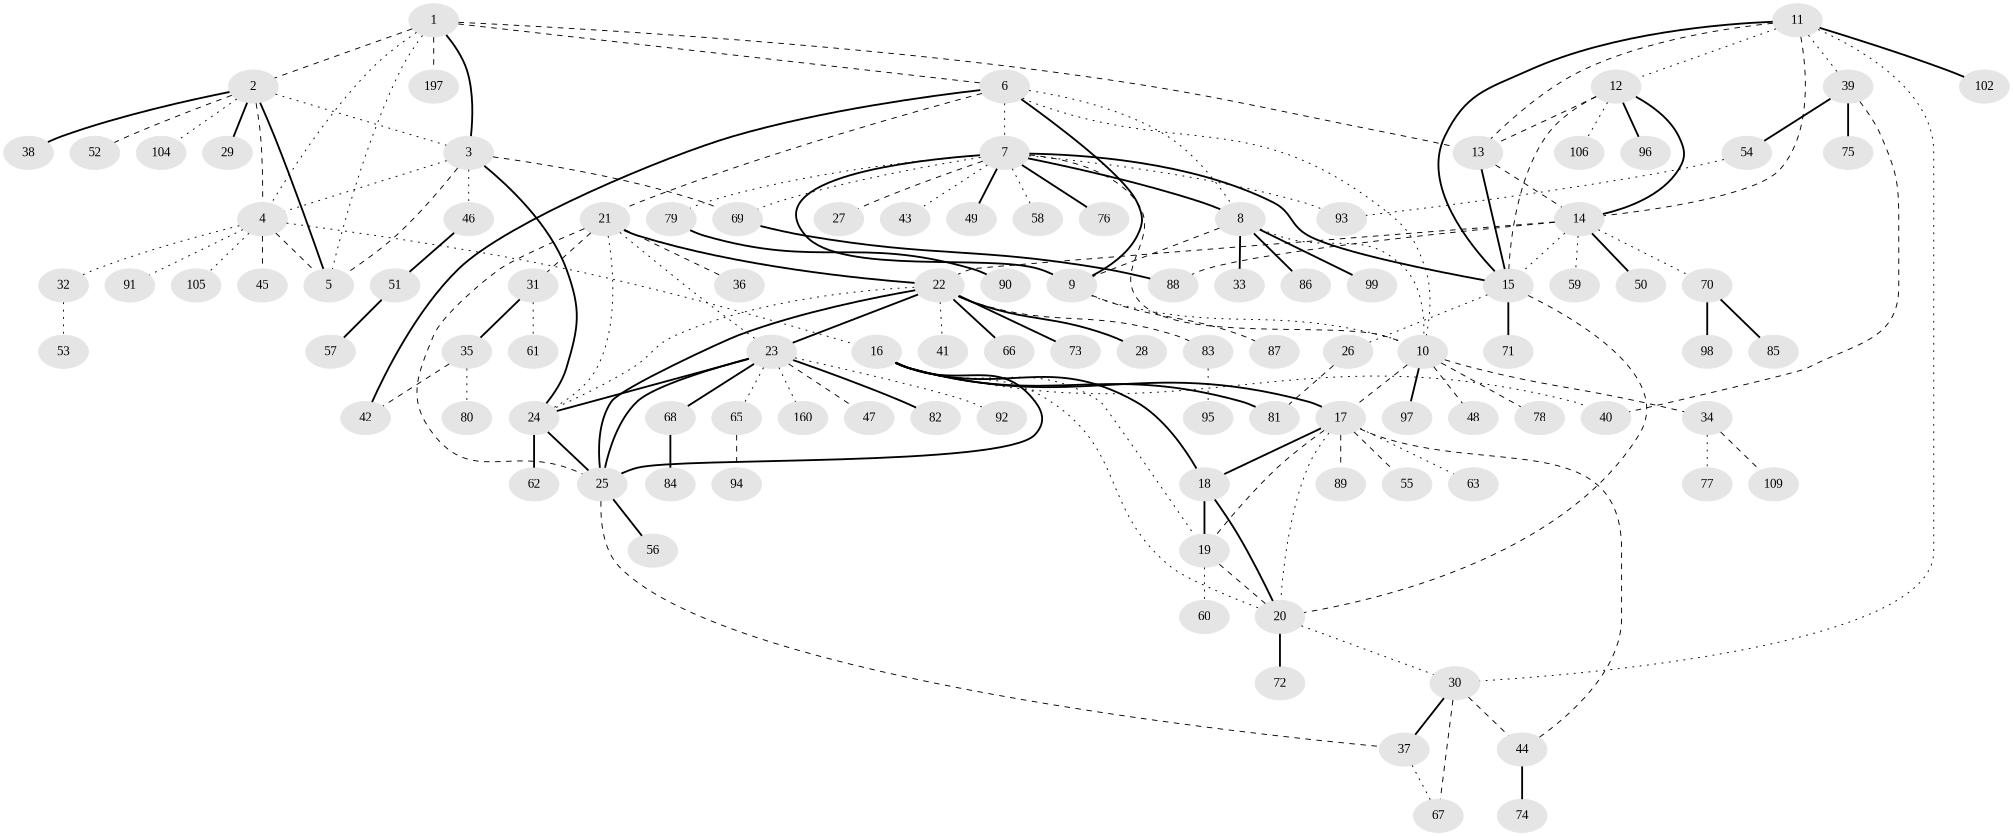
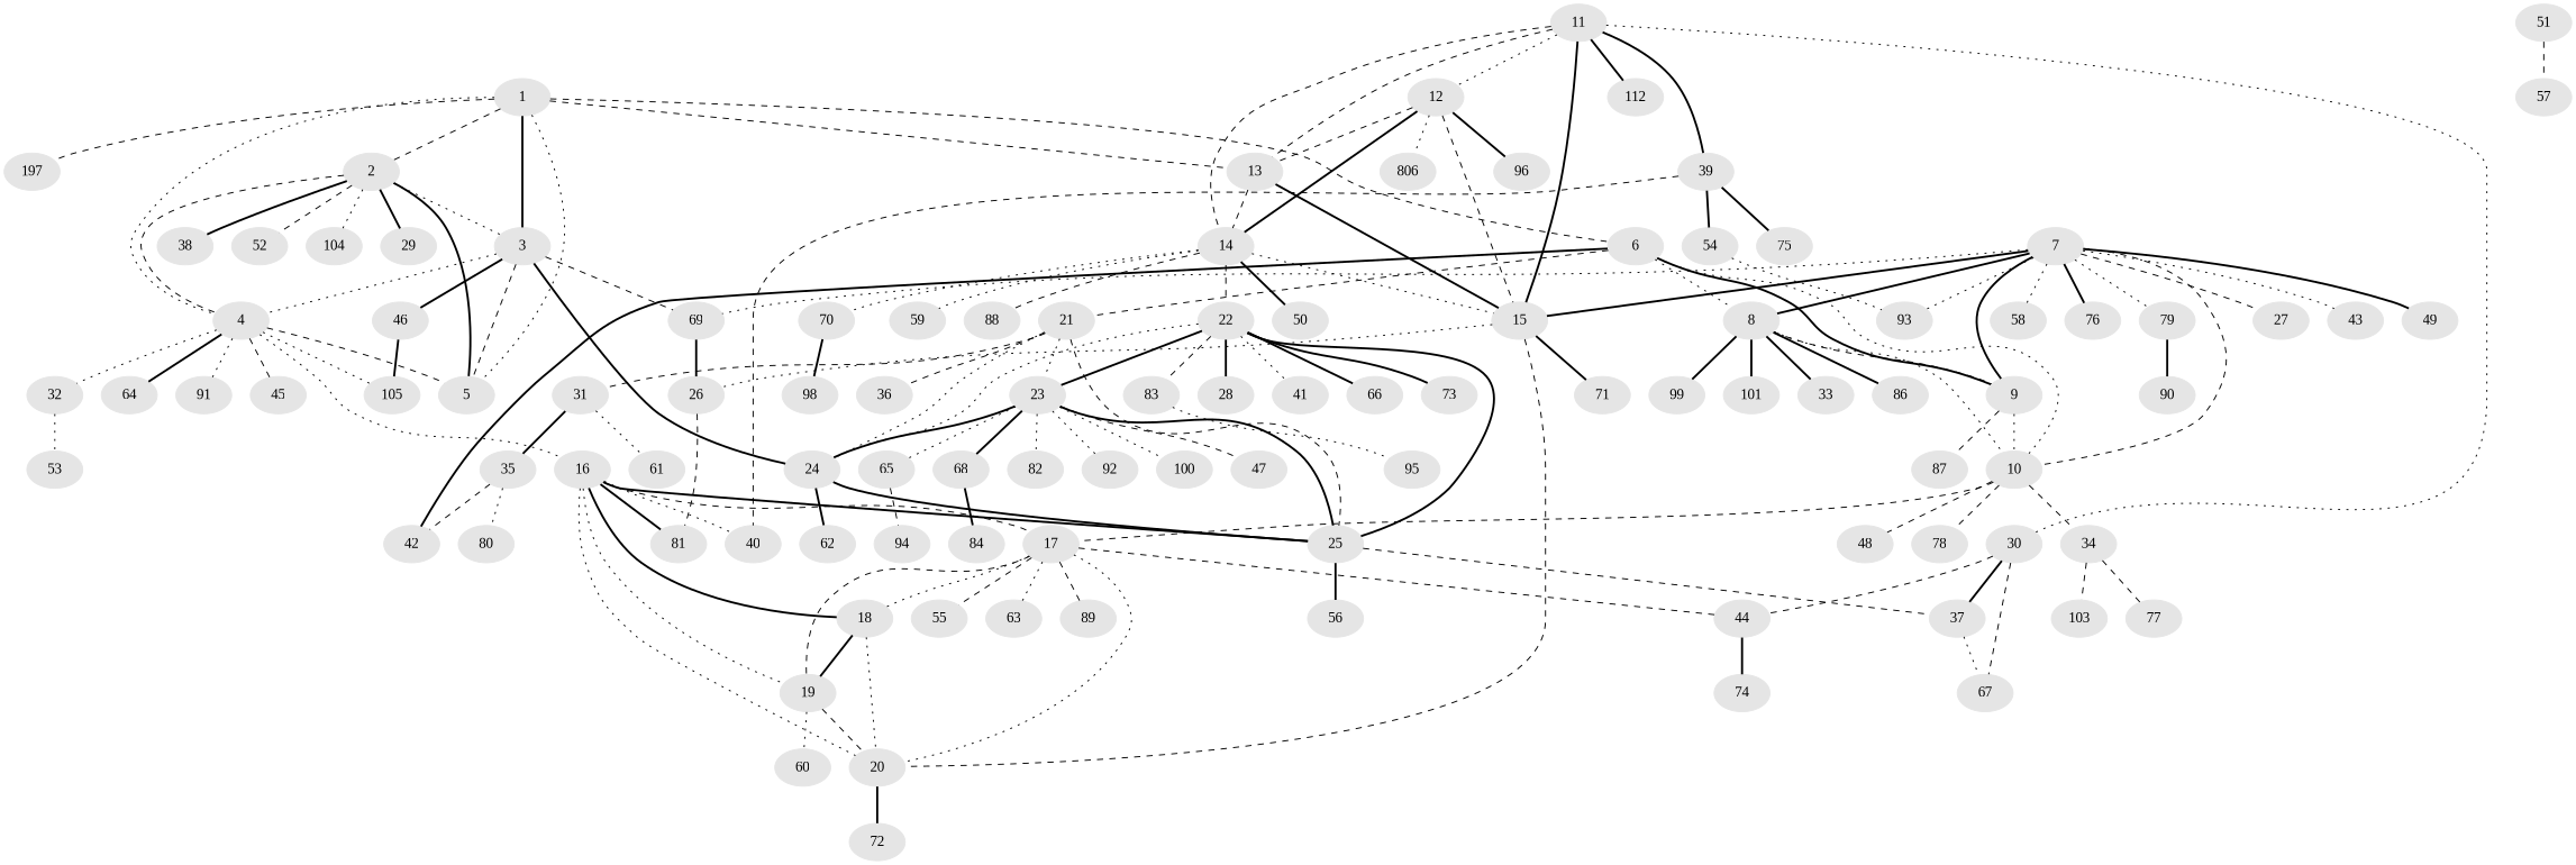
  graph {
    fontname="Liberation Serif"
    node [color=gray90 fontname="Liberation Serif" style=filled]
    edge [fontname="Liberation Serif" style=bold]
    1
    2
    3
    4
    5
    6
    13
    n8 [label=197]
    29
    38
    52
    104
    24
    46
    69
    16
    32
    45
+   64
    91
    105
    7
    8
    9
    10
    21
    42
    15
    14
    25
    62
    51
    88
    17
    20
    18
    19
    40
    81
    53
    27
    43
    49
    58
    76
    79
    93
    33
    86
    99
+   101
    87
    34
    48
    78
-   97
    22
    23
    31
    36
    26
    71
    90
    44
    55
    63
    89
    77
-   103 [label=109]
+   103
    11
    12
    30
    39
-   102
+   102 [label=112]
    96
-   106
+   106 [label=806]
    50
    59
    70
    37
    67
    54
    75
    28
    41
    66
    73
    83
-   85
    98
    72
    60
    56
    74
    47
    65
    68
    82
    92
-   100 [label=160]
+   100
    35
    61
    95
    94
    84
    80
    57
    1 -- 2 [style=dashed]
    1 -- 3
    1 -- 4 [style=dotted]
    1 -- 5 [style=dotted]
    1 -- 6 [style=dashed]
    1 -- 13 [style=dashed]
    1 -- n8 [style=dashed]
    2 -- 3 [style=dotted]
    2 -- 4 [style=dashed]
    2 -- 5
    2 -- 29
    2 -- 38
    2 -- 52 [style=dashed]
    2 -- 104 [style=dotted]
    3 -- 4 [style=dotted]
    3 -- 5 [style=dashed]
    3 -- 24
-   3 -- 46 [style=dotted]
+   3 -- 46
    3 -- 69 [style=dashed]
    4 -- 5 [style=dashed]
    4 -- 16 [style=dotted]
    4 -- 32 [style=dotted]
    4 -- 45 [style=dashed]
+   4 -- 64
    4 -- 91 [style=dotted]
    4 -- 105 [style=dotted]
-   6 -- 7 [style=dotted]
    6 -- 8 [style=dotted]
    6 -- 9
    6 -- 10 [style=dotted]
    6 -- 21 [style=dashed]
    6 -- 42
    13 -- 15
    13 -- 14 [style=dashed]
    24 -- 25
    24 -- 62
-   46 -- 51
-   69 -- 88
+   46 -- 105
+   69 -- 26
    16 -- 25
-   16 -- 17
+   16 -- 17 [style=dashed]
    16 -- 20 [style=dotted]
    16 -- 18
    16 -- 19 [style=dotted]
    16 -- 40 [style=dotted]
    16 -- 81
    32 -- 53 [style=dotted]
    7 -- 69 [style=dotted]
    7 -- 8
    7 -- 9
    7 -- 10 [style=dashed]
    7 -- 15
    7 -- 27 [style=dashed]
    7 -- 43 [style=dotted]
    7 -- 49
    7 -- 58 [style=dotted]
    7 -- 76
    7 -- 79 [style=dotted]
    7 -- 93 [style=dotted]
    8 -- 9 [style=dashed]
    8 -- 10 [style=dotted]
    8 -- 33
    8 -- 86
    8 -- 99
+   8 -- 101
    9 -- 10 [style=dotted]
    9 -- 87 [style=dashed]
    10 -- 17 [style=dashed]
    10 -- 34 [style=dashed]
    10 -- 48 [style=dashed]
    10 -- 78 [style=dashed]
-   10 -- 97
    21 -- 24 [style=dotted]
    21 -- 25 [style=dashed]
-   21 -- 22
    21 -- 23 [style=dotted]
    21 -- 31 [style=dashed]
    21 -- 36 [style=dashed]
    15 -- 20 [style=dashed]
    15 -- 26 [style=dotted]
    15 -- 71
    14 -- 15 [style=dotted]
    14 -- 88 [style=dashed]
    14 -- 22 [style=dashed]
    14 -- 50
    14 -- 59 [style=dotted]
    14 -- 70 [style=dotted]
    25 -- 37 [style=dashed]
    25 -- 56
-   51 -- 57
+   51 -- 57 [style=dashed]
    17 -- 20 [style=dotted]
-   17 -- 18
+   17 -- 18 [style=dotted]
    17 -- 19 [style=dashed]
    17 -- 44 [style=dashed]
    17 -- 55 [style=dashed]
    17 -- 63 [style=dotted]
    17 -- 89 [style=dashed]
-   20 -- 30 [style=dotted]
    20 -- 72
-   18 -- 20
+   18 -- 20 [style=dotted]
    18 -- 19
    19 -- 20 [style=dashed]
    19 -- 60 [style=dotted]
    79 -- 90
-   34 -- 77 [style=dotted]
+   34 -- 77 [style=dashed]
    34 -- 103 [style=dashed]
    22 -- 24 [style=dotted]
    22 -- 25
    22 -- 23
    22 -- 28
    22 -- 41 [style=dotted]
    22 -- 66
    22 -- 73
    22 -- 83 [style=dashed]
    23 -- 24
    23 -- 25
    23 -- 47 [style=dashed]
    23 -- 65 [style=dotted]
    23 -- 68
-   23 -- 82
+   23 -- 82 [style=dotted]
    23 -- 92 [style=dotted]
    23 -- 100 [style=dotted]
    31 -- 35
    31 -- 61 [style=dotted]
    26 -- 81 [style=dashed]
    44 -- 74
    11 -- 13 [style=dashed]
    11 -- 15
    11 -- 14 [style=dashed]
    11 -- 12 [style=dotted]
    11 -- 30 [style=dotted]
-   11 -- 39 [style=dotted]
+   11 -- 39
    11 -- 102
    12 -- 13 [style=dashed]
    12 -- 15 [style=dashed]
    12 -- 14
    12 -- 96
    12 -- 106 [style=dotted]
    30 -- 44 [style=dashed]
    30 -- 37
    30 -- 67 [style=dashed]
    39 -- 40 [style=dashed]
    39 -- 54
    39 -- 75
-   70 -- 85
    70 -- 98
    37 -- 67 [style=dotted]
    54 -- 93 [style=dotted]
    83 -- 95 [style=dotted]
    65 -- 94 [style=dashed]
    68 -- 84
    35 -- 42 [style=dashed]
    35 -- 80 [style=dotted]
  }
